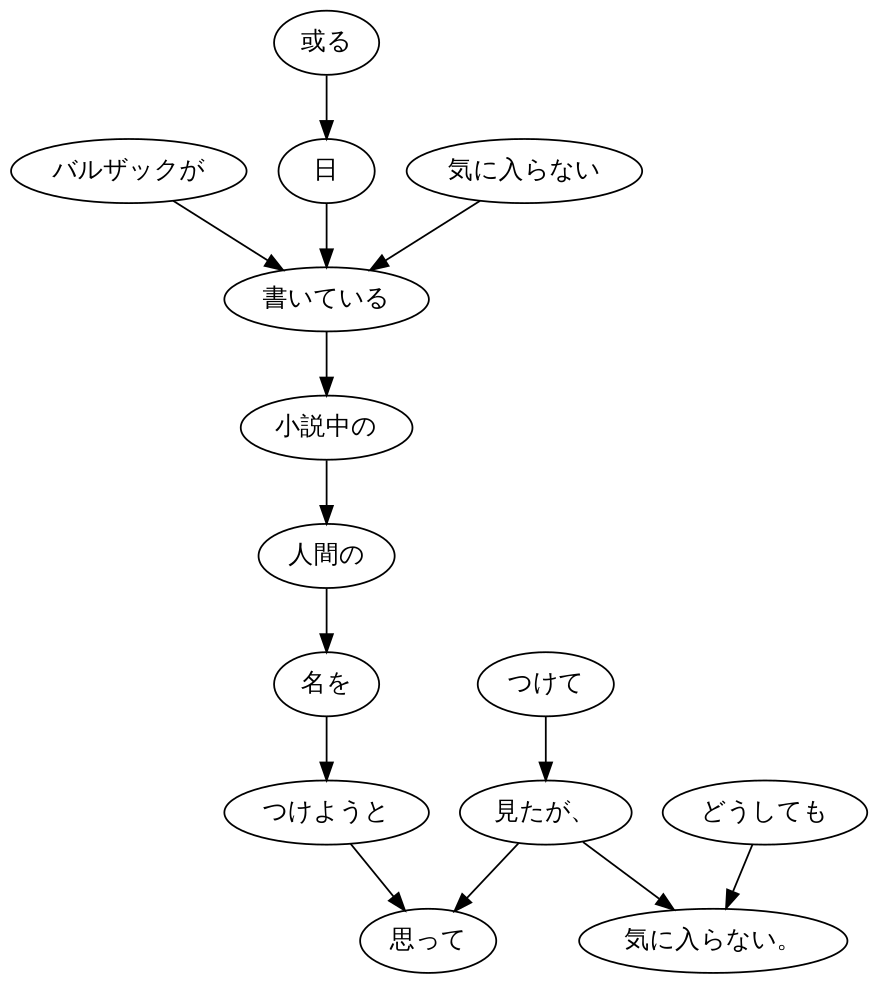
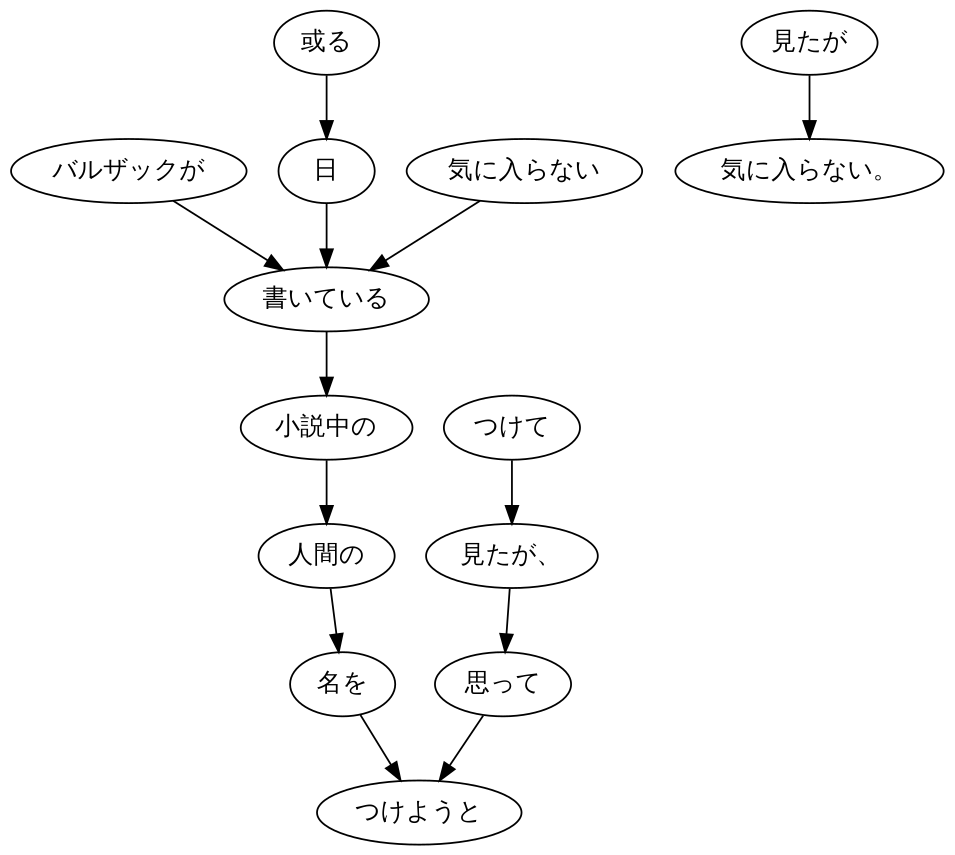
  digraph {
    n1 [label="バルザックが"]
    n2 [label="書いている"]
    n3 [label="小説中の"]
    n4 [label="或る"]
    n5 [label="日"]
    n6 [label="気に入らない"]
    n7 [label="人間の"]
    n8 [label="名を"]
    n9 [label="つけようと"]
    n10 [label="思って"]
    n11 [label="見たが、"]
    n12 [label="気に入らない。"]
    n13 [label="つけて"]
-   n14 [label="どうしても"]
+   n14 [label="見たが"]
    n1 -> n2
    n2 -> n3
    n3 -> n7
    n4 -> n5
    n5 -> n2
    n6 -> n2
    n7 -> n8
    n8 -> n9
-   n9 -> n10
+   n10 -> n9
    n11 -> n10
-   n11 -> n12
    n13 -> n11
    n14 -> n12
  }
